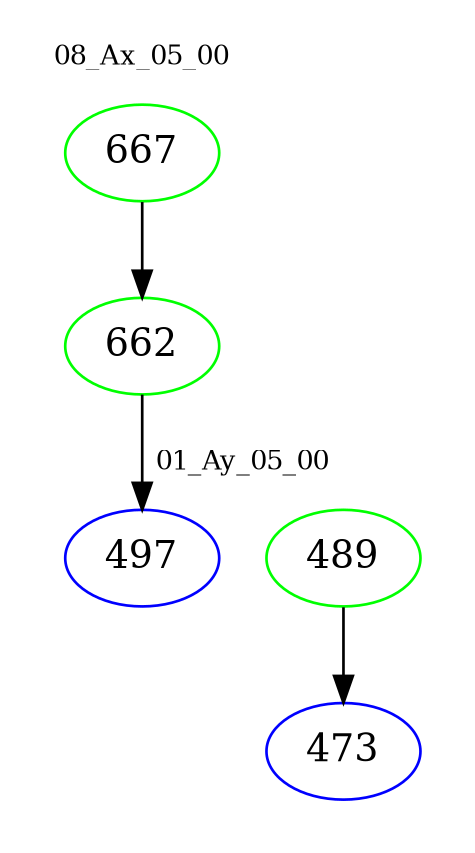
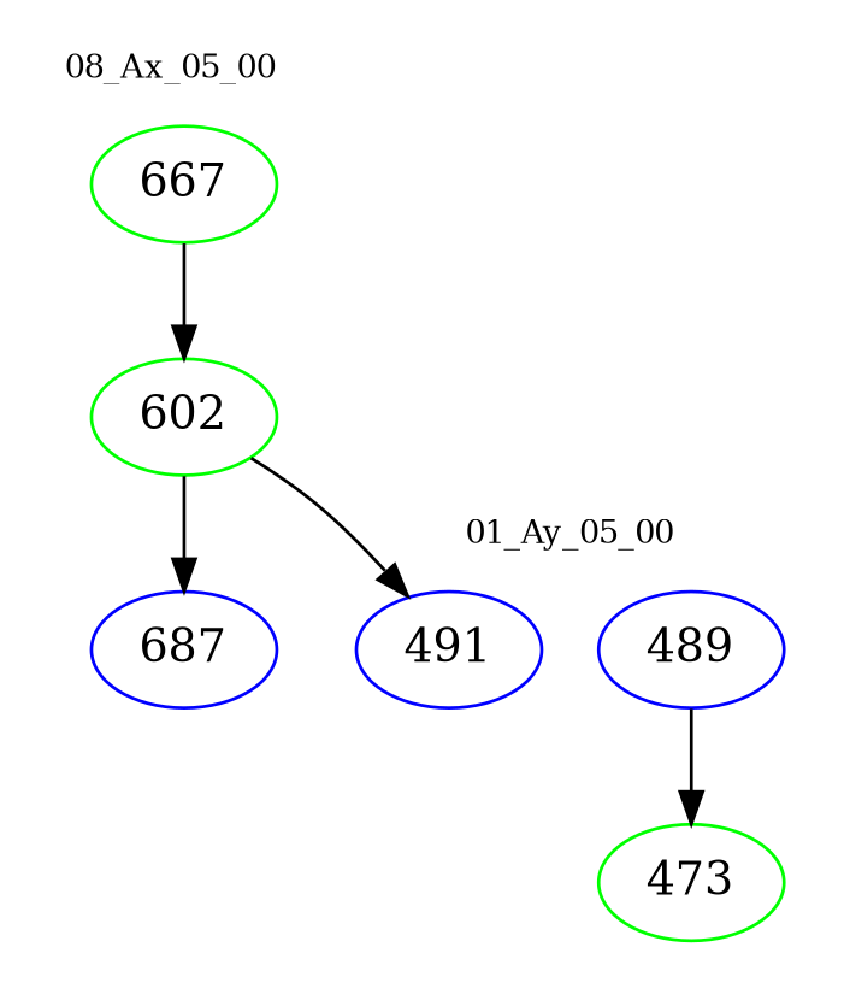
  digraph {
    node [color=blue]
    edge [color=black]
-   n1 [color=green label=489]
-   n2 [label=473]
-   n3 [label=497]
+   n1 [label=489]
+   n2 [color=green label=473]
+   n3 [label=491]
    n4 [color=green label=667]
-   n5 [color=green label=662]
+   n5 [color=green label=602]
+   n6 [label=687]
    subgraph cluster_1 {
      color=white
      fontsize=10
      label="01_Ay_05_00"
      n1
      n2
      n3
    }
    subgraph cluster_2 {
      color=white
      fontsize=10
      label="08_Ax_05_00"
      n4
      n5
+     n6
    }
    n1 -> n2
    n4 -> n5
    n5 -> n3
+   n5 -> n6
  }
